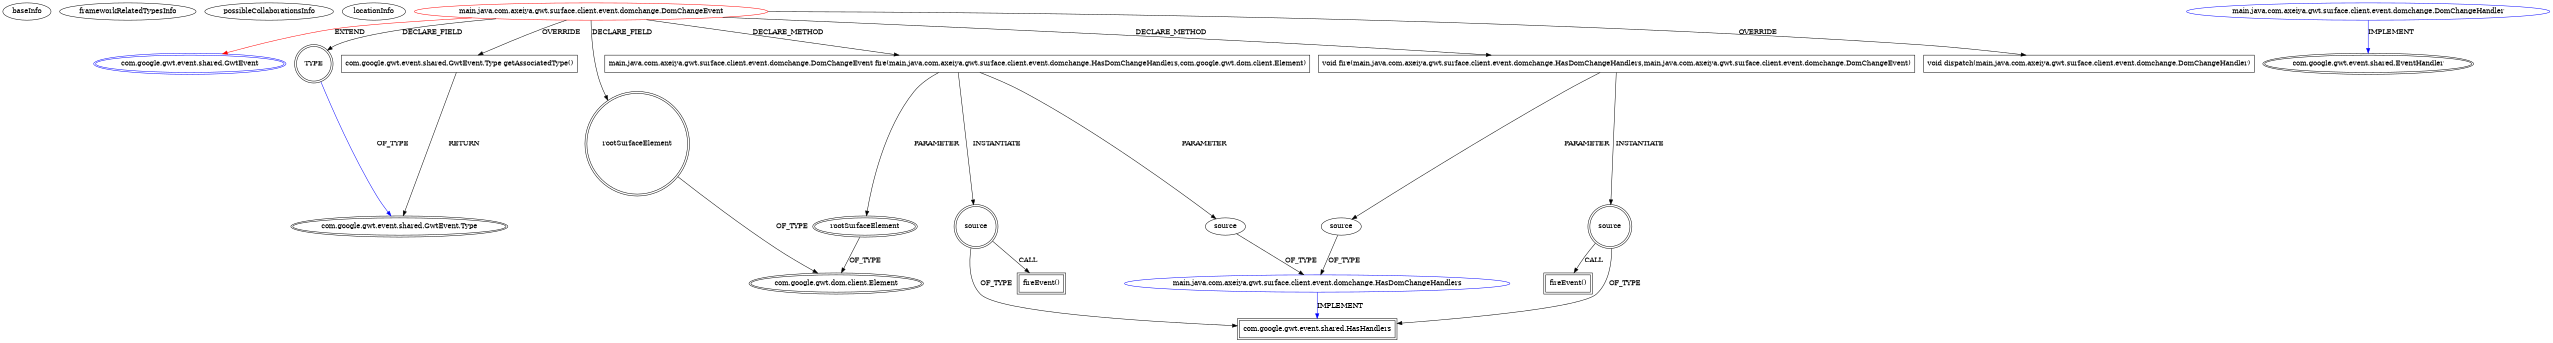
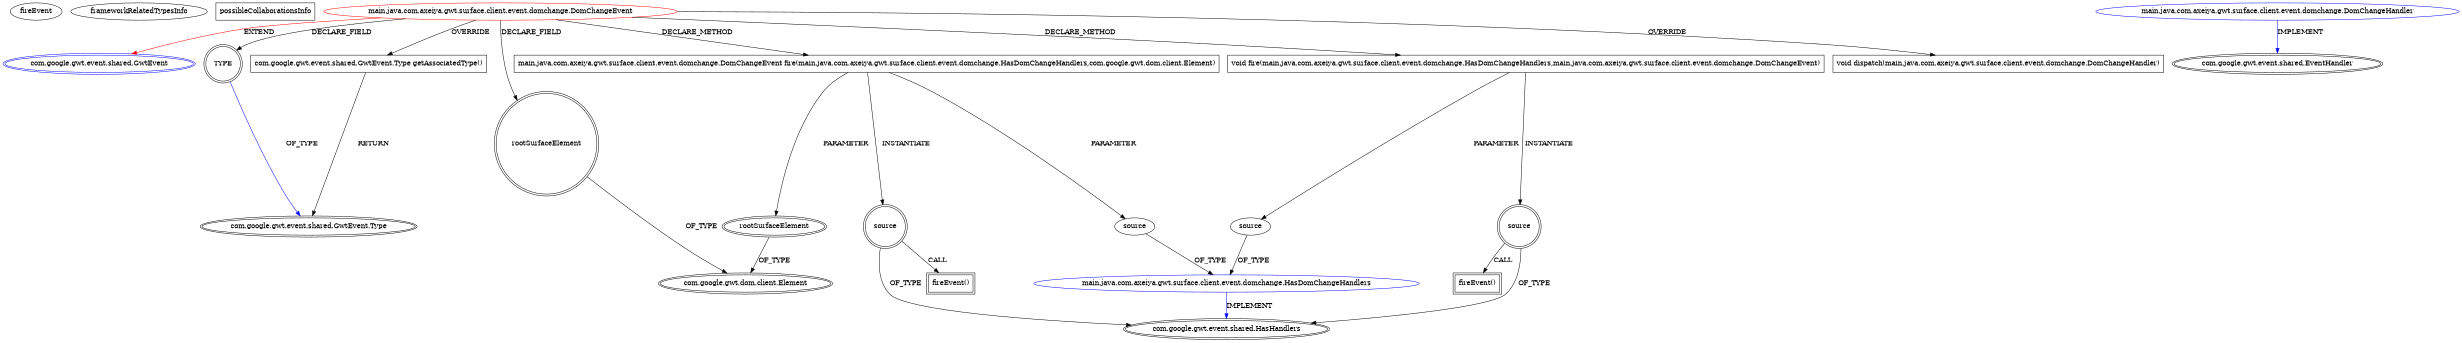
  digraph {
    node [isFrameworkType=true]
-   baseInfo [category=extension_graph graphId=1229 isAnonymous=false possibleRelation=true isFrameworkType=""]
+   baseInfo [category=extension_graph graphId=1229 isAnonymous=false possibleRelation=true label=fireEvent isFrameworkType=""]
    frameworkRelatedTypesInfo [0="com.google.gwt.event.shared.GwtEvent" isFrameworkType=""]
-   possibleCollaborationsInfo [0="1229~CLIENT_METHOD_DECLARATION-PARAMETER_DECLARATION-CLIENT_METHOD_DECLARATION-PARAMETER_DECLARATION-~com.google.gwt.event.shared.GwtEvent ~com.google.gwt.event.shared.HasHandlers ~false~false" 1="1229~OVERRIDING_METHOD_DECLARATION-PARAMETER_DECLARATION-~com.google.gwt.event.shared.GwtEvent ~com.google.gwt.event.shared.EventHandler ~false~false" isFrameworkType=""]
-   locationInfo [contextSignature=DomChangeEvent filePath="/dapicard-gwt-surface/gwt-surface-master/gwt-surface/src/main/java/com/axeiya/gwt/surface/client/event/domchange/DomChangeEvent.java" graphId=1229 projectName="dapicard-gwt-surface" isFrameworkType=""]
+   possibleCollaborationsInfo [0="1229~CLIENT_METHOD_DECLARATION-PARAMETER_DECLARATION-CLIENT_METHOD_DECLARATION-PARAMETER_DECLARATION-~com.google.gwt.event.shared.GwtEvent ~com.google.gwt.event.shared.HasHandlers ~false~false" 1="1229~OVERRIDING_METHOD_DECLARATION-PARAMETER_DECLARATION-~com.google.gwt.event.shared.GwtEvent ~com.google.gwt.event.shared.EventHandler ~false~false" shape=box isFrameworkType=""]
    n5 [color=red isFrameworkType=false label="main.java.com.axeiya.gwt.surface.client.event.domchange.DomChangeEvent" vertexType=ROOT_CLIENT_CLASS_DECLARATION]
    n6 [color=blue label="com.google.gwt.event.shared.GwtEvent" peripheries=2 vertexType=FRAMEWORK_CLASS_TYPE]
    n7 [label=TYPE peripheries=2 shape=circle vertexType=FIELD_DECLARATION]
    n8 [label=rootSurfaceElement peripheries=2 shape=circle vertexType=FIELD_DECLARATION]
    n9 [isFrameworkType=false label="void dispatch(main.java.com.axeiya.gwt.surface.client.event.domchange.DomChangeHandler)" shape=box vertexType=OVERRIDING_METHOD_DECLARATION]
    n10 [isFrameworkType=false label="com.google.gwt.event.shared.GwtEvent.Type getAssociatedType()" shape=box vertexType=OVERRIDING_METHOD_DECLARATION]
    n11 [isFrameworkType=false label="main.java.com.axeiya.gwt.surface.client.event.domchange.DomChangeEvent fire(main.java.com.axeiya.gwt.surface.client.event.domchange.HasDomChangeHandlers,com.google.gwt.dom.client.Element)" shape=box vertexType=CLIENT_METHOD_DECLARATION]
    n12 [isFrameworkType=false label="void fire(main.java.com.axeiya.gwt.surface.client.event.domchange.HasDomChangeHandlers,main.java.com.axeiya.gwt.surface.client.event.domchange.DomChangeEvent)" shape=box vertexType=CLIENT_METHOD_DECLARATION]
    n13 [label="com.google.gwt.event.shared.GwtEvent.Type" peripheries=2 vertexType=FRAMEWORK_CLASS_TYPE]
    n14 [label="com.google.gwt.dom.client.Element" peripheries=2 vertexType=FRAMEWORK_CLASS_TYPE]
    n15 [isFrameworkType=false label=source vertexType=PARAMETER_DECLARATION]
    n16 [label=rootSurfaceElement peripheries=2 vertexType=PARAMETER_DECLARATION]
    n17 [label=source peripheries=2 shape=circle vertexType=VARIABLE_EXPRESION]
    n18 [isFrameworkType=false label=source vertexType=PARAMETER_DECLARATION]
    n19 [label=source peripheries=2 shape=circle vertexType=VARIABLE_EXPRESION]
    n20 [color=blue isFrameworkType=false label="main.java.com.axeiya.gwt.surface.client.event.domchange.DomChangeHandler" vertexType=REFERENCE_CLIENT_CLASS_DECLARATION]
    n21 [label="com.google.gwt.event.shared.EventHandler" peripheries=2 vertexType=FRAMEWORK_INTERFACE_TYPE]
    n22 [color=blue isFrameworkType=false label="main.java.com.axeiya.gwt.surface.client.event.domchange.HasDomChangeHandlers" vertexType=REFERENCE_CLIENT_CLASS_DECLARATION]
-   n23 [label="com.google.gwt.event.shared.HasHandlers" peripheries=2 vertexType=FRAMEWORK_INTERFACE_TYPE shape=box]
+   n23 [label="com.google.gwt.event.shared.HasHandlers" peripheries=2 vertexType=FRAMEWORK_INTERFACE_TYPE]
    n24 [label="fireEvent()" peripheries=2 shape=box vertexType=INSIDE_CALL]
    n25 [label="fireEvent()" peripheries=2 shape=box vertexType=INSIDE_CALL]
    n5 -> n6 [color=red label=EXTEND]
    n5 -> n7 [label=DECLARE_FIELD]
    n5 -> n8 [label=DECLARE_FIELD]
    n5 -> n9 [label=OVERRIDE]
    n5 -> n10 [label=OVERRIDE]
    n5 -> n11 [label=DECLARE_METHOD]
    n5 -> n12 [label=DECLARE_METHOD]
    n7 -> n13 [color=blue label=OF_TYPE]
    n8 -> n14 [label=OF_TYPE]
    n10 -> n13 [label=RETURN]
    n11 -> n15 [label=PARAMETER]
    n11 -> n16 [label=PARAMETER]
    n11 -> n17 [label=INSTANTIATE]
    n12 -> n18 [label=PARAMETER]
    n12 -> n19 [label=INSTANTIATE]
    n15 -> n22 [label=OF_TYPE]
    n16 -> n14 [label=OF_TYPE]
    n17 -> n23 [label=OF_TYPE]
    n17 -> n24 [label=CALL]
    n18 -> n22 [label=OF_TYPE]
    n19 -> n23 [label=OF_TYPE]
    n19 -> n25 [label=CALL]
    n20 -> n21 [color=blue label=IMPLEMENT]
    n22 -> n23 [color=blue label=IMPLEMENT]
  }
